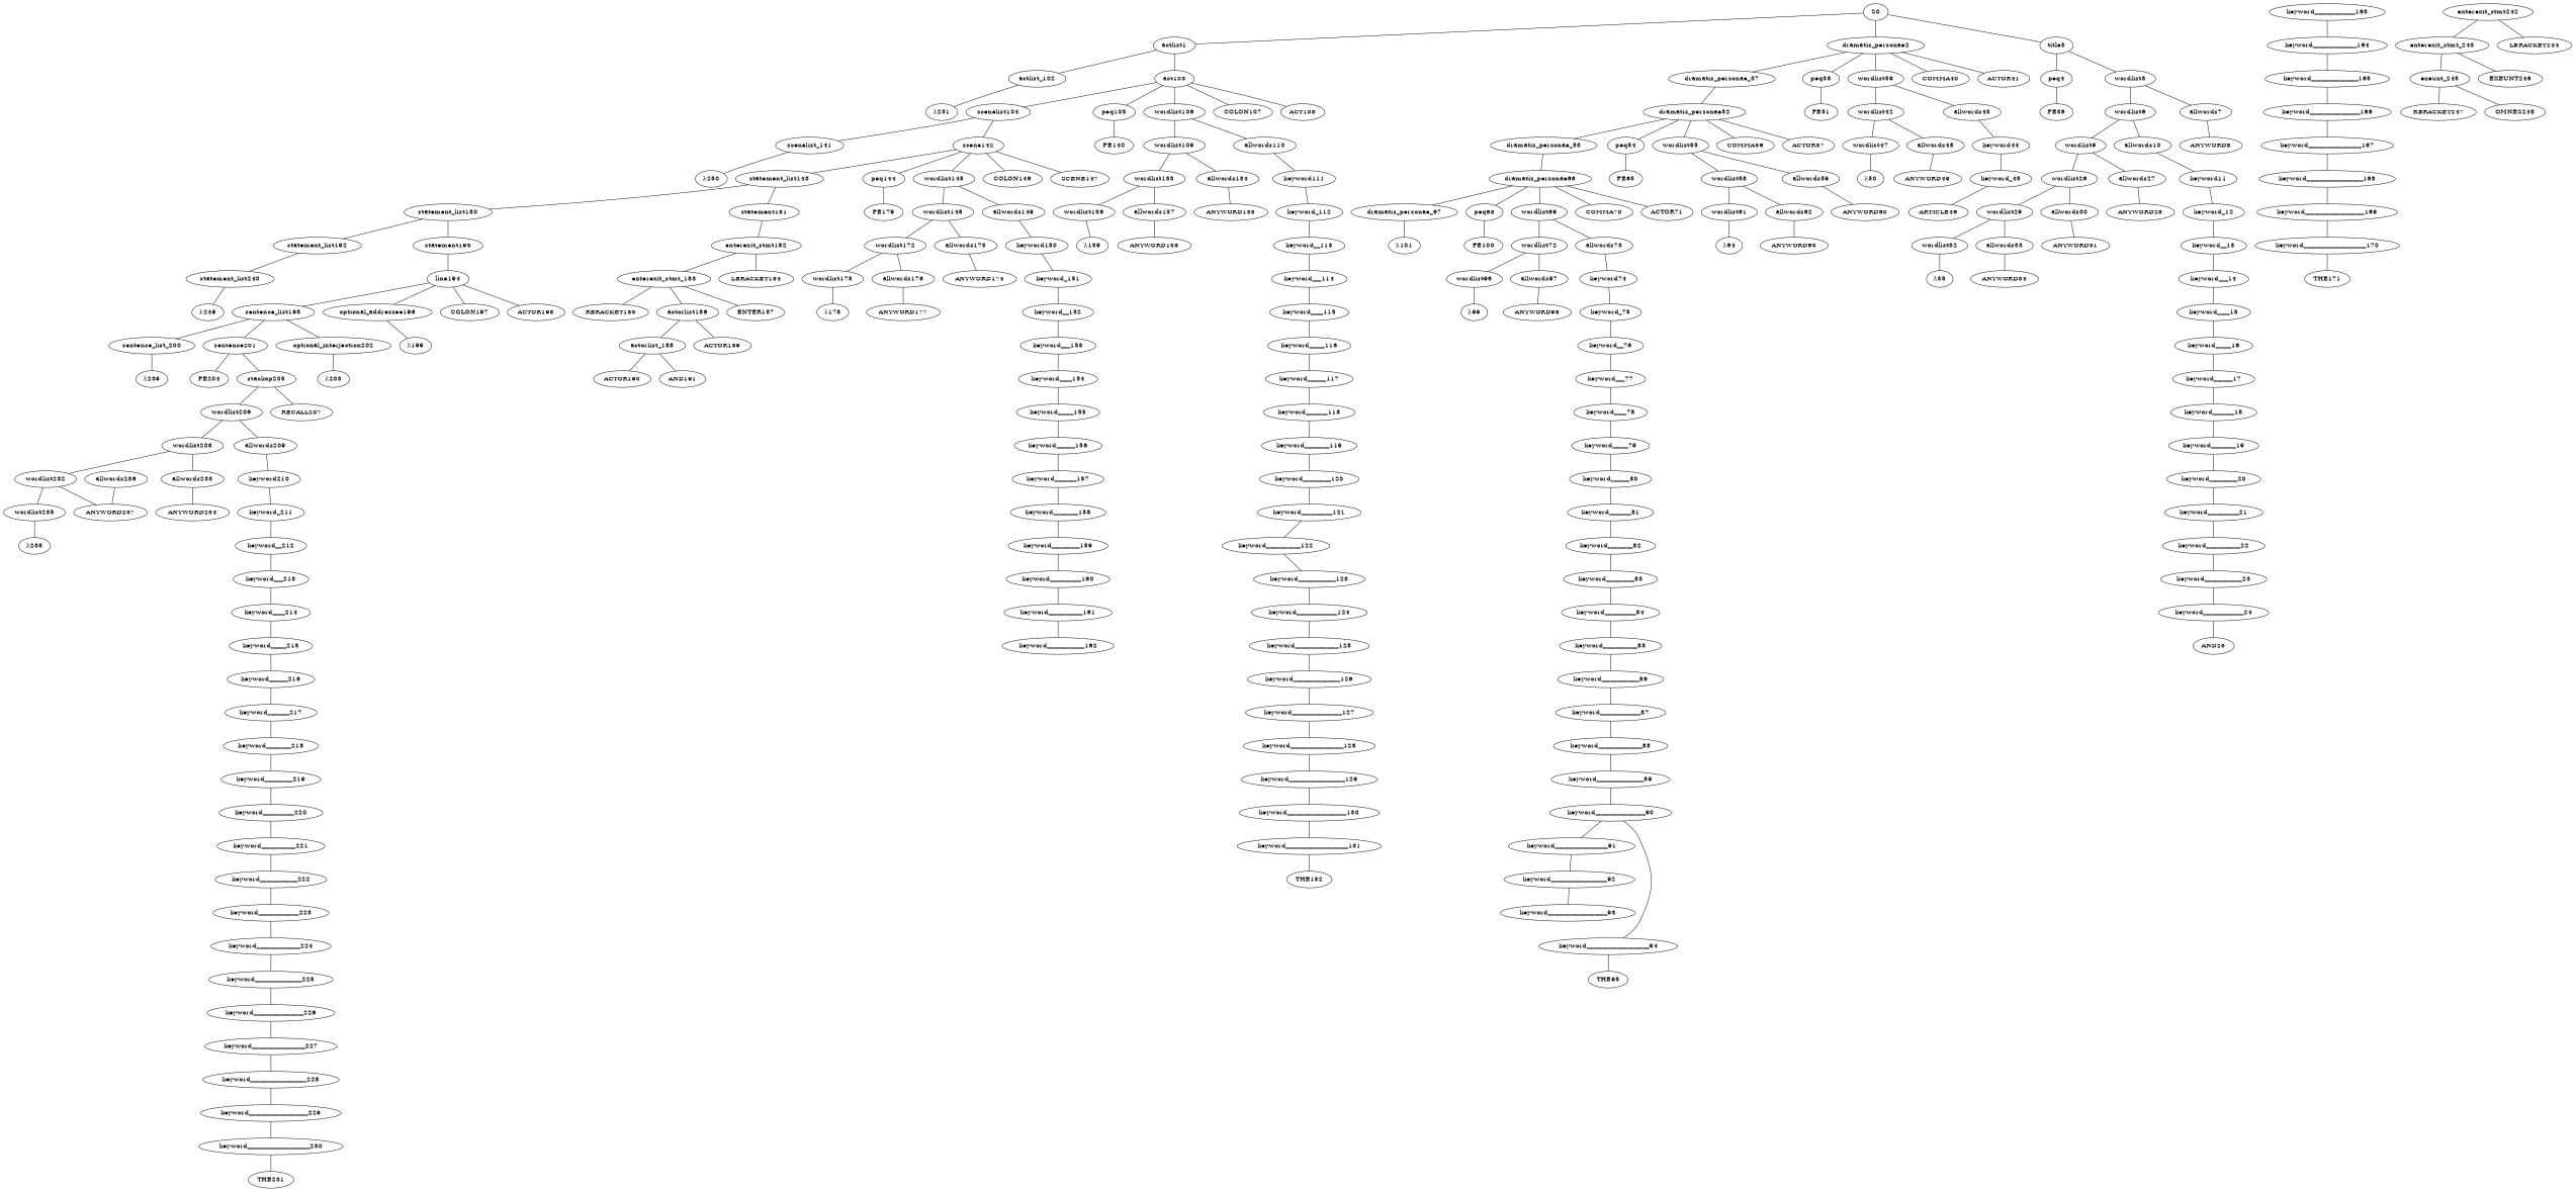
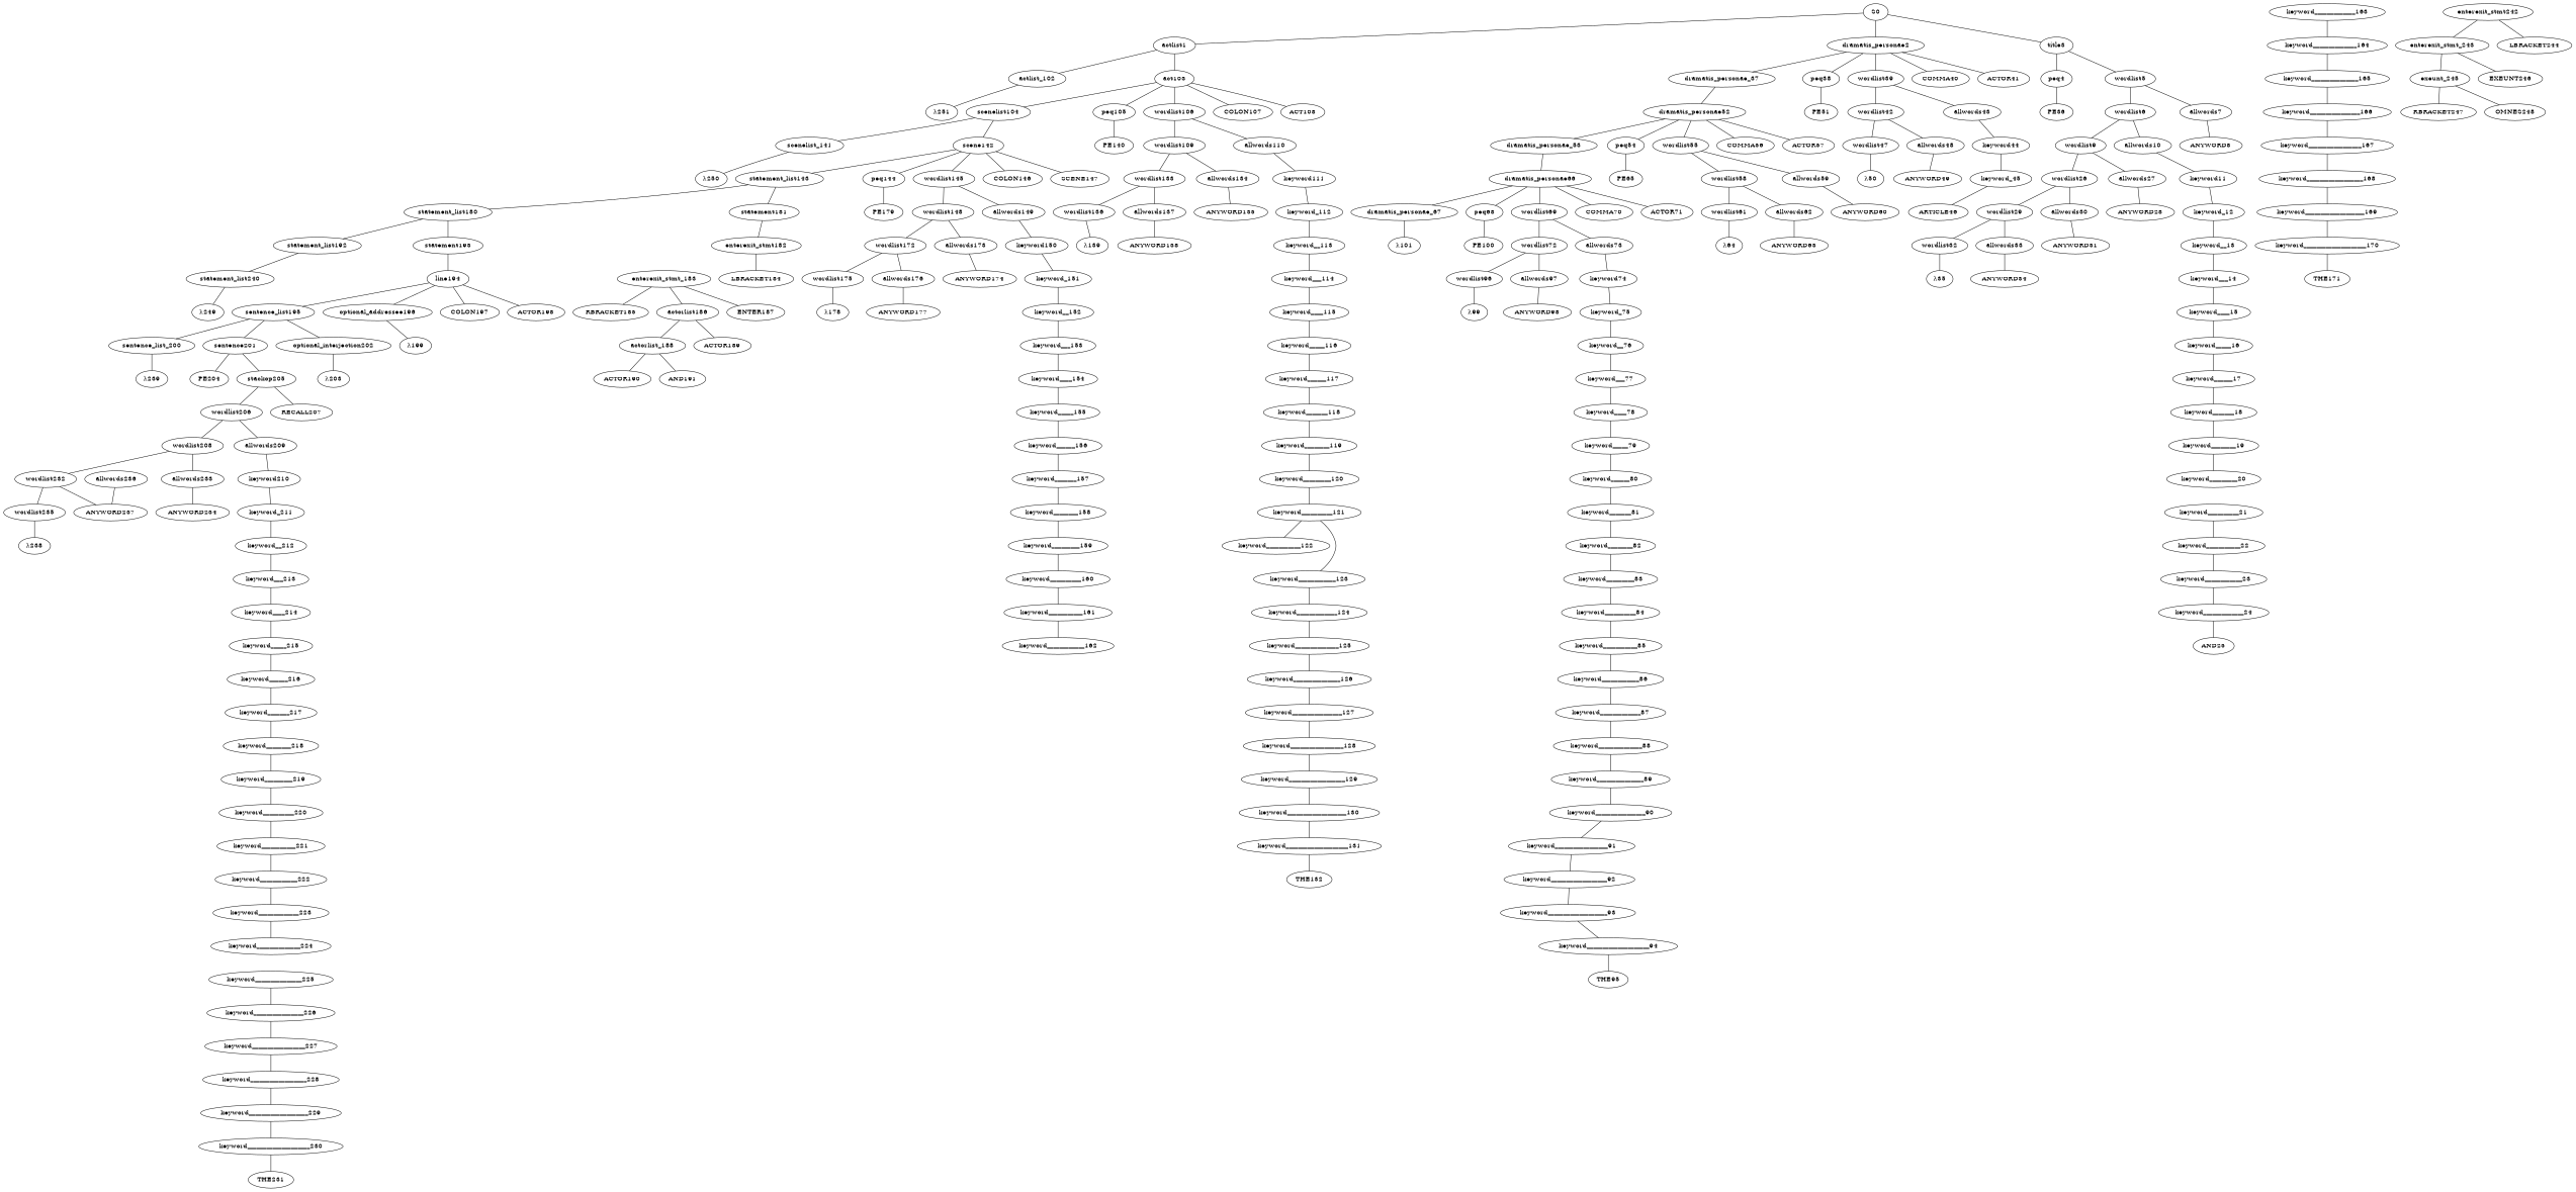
  strict graph {
    S0
    actlist1
    dramatis_personae2
    title3
    actlist_102
    act103
    dramatis_personae_37
    peq38
    wordlist39
    COMMA40
    ACTOR41
    peq4
    wordlist5
    "λ251"
    scenelist104
    peq105
    wordlist106
    COLON107
    ACT108
    dramatis_personae52
    PE51
    wordlist42
    allwords43
    PE36
    wordlist6
    allwords7
    wordlist9
    allwords10
    ANYWORD8
    wordlist26
    allwords27
    keyword11
    wordlist29
    allwords30
    ANYWORD28
    keyword_12
    keyword__13
    keyword___14
    keyword____15
    keyword_____16
    keyword______17
    keyword_______18
    keyword________19
    keyword_________20
    keyword__________21
    keyword___________22
    keyword____________23
    keyword_____________24
    AND25
    wordlist32
    allwords33
    ANYWORD31
    "λ35"
    ANYWORD34
    dramatis_personae_53
    peq54
    wordlist55
    COMMA56
    ACTOR57
    wordlist47
    allwords48
    keyword44
    "λ50"
    ANYWORD49
    keyword_45
    ARTICLE46
    dramatis_personae66
    PE65
    wordlist58
    allwords59
    dramatis_personae_67
    peq68
    wordlist69
    COMMA70
    ACTOR71
    wordlist61
    allwords62
    ANYWORD60
    "λ64"
    ANYWORD63
    "λ101"
    PE100
    wordlist72
    allwords73
    wordlist96
    allwords97
    keyword74
    "λ99"
    ANYWORD98
    keyword_75
    keyword__76
    keyword___77
    keyword____78
    keyword_____79
    keyword______80
    keyword_______81
    keyword________82
    keyword_________83
    keyword__________84
    keyword___________85
    keyword____________86
    keyword_____________87
    keyword______________88
    keyword_______________89
    keyword________________90
    keyword_________________91
    keyword__________________92
    keyword___________________93
    keyword____________________94
    THE95
    scenelist_141
    scene142
    PE140
    wordlist109
    allwords110
    "λ250"
    statement_list143
    peq144
    wordlist145
    COLON146
    SCENE147
    wordlist133
    allwords134
    keyword111
    wordlist136
    allwords137
    ANYWORD135
    keyword_112
    keyword__113
    keyword___114
    keyword____115
    keyword_____116
    keyword______117
    keyword_______118
    keyword________119
    keyword_________120
    keyword__________121
    keyword___________122
    keyword____________123
    keyword_____________124
    keyword______________125
    keyword_______________126
    keyword________________127
    keyword_________________128
    keyword__________________129
    keyword___________________130
    keyword____________________131
    THE132
    "λ139"
    ANYWORD138
    statement_list180
    statement181
    PE179
    wordlist148
    allwords149
    statement_list192
    statement193
    enterexit_stmt182
    wordlist172
    allwords173
    keyword150
    wordlist175
    allwords176
    ANYWORD174
    keyword_151
    keyword__152
    keyword___153
    keyword____154
    keyword_____155
    keyword______156
    keyword_______157
    keyword________158
    keyword_________159
    keyword__________160
    keyword___________161
    keyword____________162
    keyword_____________163
    keyword______________164
    keyword_______________165
    keyword________________166
    keyword_________________167
    keyword__________________168
    keyword___________________169
    keyword____________________170
    THE171
    "λ178"
    ANYWORD177
    statement_list240
    line194
    enterexit_stmt_183
    LBRACKET184
    RBRACKET185
    actorlist186
    ENTER187
    actorlist_188
    ACTOR189
    ACTOR190
    AND191
    "λ249"
    sentence_list195
    optional_addressee196
    COLON197
    ACTOR198
    sentence_list_200
    sentence201
    optional_interjection202
    "λ199"
    "λ239"
    PE204
    stackop205
    "λ203"
    wordlist206
    RECALL207
    wordlist208
    allwords209
    wordlist232
    allwords233
    keyword210
    wordlist235
    ANYWORD237
    ANYWORD234
    keyword_211
    keyword__212
    keyword___213
    keyword____214
    keyword_____215
    keyword______216
    keyword_______217
    keyword________218
    keyword_________219
    keyword__________220
    keyword___________221
    keyword____________222
    keyword_____________223
    keyword______________224
    keyword_______________225
    keyword________________226
    keyword_________________227
    keyword__________________228
    keyword___________________229
    keyword____________________230
    THE231
    "λ238"
    allwords236
    enterexit_stmt242
    enterexit_stmt_243
    LBRACKET244
    exeunt_245
    EXEUNT246
    RBRACKET247
    OMNES248
    S0 -- actlist1
    S0 -- dramatis_personae2
    S0 -- title3
    actlist1 -- actlist_102
    actlist1 -- act103
    dramatis_personae2 -- dramatis_personae_37
    dramatis_personae2 -- peq38
    dramatis_personae2 -- wordlist39
    dramatis_personae2 -- COMMA40
    dramatis_personae2 -- ACTOR41
    title3 -- peq4
    title3 -- wordlist5
    actlist_102 -- "λ251"
    act103 -- scenelist104
    act103 -- peq105
    act103 -- wordlist106
    act103 -- COLON107
    act103 -- ACT108
    dramatis_personae_37 -- dramatis_personae52
    peq38 -- PE51
    wordlist39 -- wordlist42
    wordlist39 -- allwords43
    peq4 -- PE36
    wordlist5 -- wordlist6
    wordlist5 -- allwords7
    scenelist104 -- scenelist_141
    scenelist104 -- scene142
    peq105 -- PE140
    wordlist106 -- wordlist109
    wordlist106 -- allwords110
    dramatis_personae52 -- dramatis_personae_53
    dramatis_personae52 -- peq54
    dramatis_personae52 -- wordlist55
    dramatis_personae52 -- COMMA56
    dramatis_personae52 -- ACTOR57
    wordlist42 -- wordlist47
    wordlist42 -- allwords48
    allwords43 -- keyword44
    wordlist6 -- wordlist9
    wordlist6 -- allwords10
    allwords7 -- ANYWORD8
    wordlist9 -- wordlist26
    wordlist9 -- allwords27
    allwords10 -- keyword11
    wordlist26 -- wordlist29
    wordlist26 -- allwords30
    allwords27 -- ANYWORD28
    keyword11 -- keyword_12
    wordlist29 -- wordlist32
    wordlist29 -- allwords33
    allwords30 -- ANYWORD31
    keyword_12 -- keyword__13
    keyword__13 -- keyword___14
    keyword___14 -- keyword____15
    keyword____15 -- keyword_____16
    keyword_____16 -- keyword______17
    keyword______17 -- keyword_______18
    keyword_______18 -- keyword________19
    keyword________19 -- keyword_________20
-   keyword_________20 -- keyword__________21
    keyword__________21 -- keyword___________22
    keyword___________22 -- keyword____________23
    keyword____________23 -- keyword_____________24
    keyword_____________24 -- AND25
    wordlist32 -- "λ35"
    allwords33 -- ANYWORD34
    dramatis_personae_53 -- dramatis_personae66
    peq54 -- PE65
    wordlist55 -- wordlist58
    wordlist55 -- allwords59
    wordlist47 -- "λ50"
    allwords48 -- ANYWORD49
    keyword44 -- keyword_45
    keyword_45 -- ARTICLE46
    dramatis_personae66 -- dramatis_personae_67
    dramatis_personae66 -- peq68
    dramatis_personae66 -- wordlist69
    dramatis_personae66 -- COMMA70
    dramatis_personae66 -- ACTOR71
    wordlist58 -- wordlist61
    wordlist58 -- allwords62
    allwords59 -- ANYWORD60
    dramatis_personae_67 -- "λ101"
    peq68 -- PE100
    wordlist69 -- wordlist72
    wordlist69 -- allwords73
    wordlist61 -- "λ64"
    allwords62 -- ANYWORD63
    wordlist72 -- wordlist96
    wordlist72 -- allwords97
    allwords73 -- keyword74
    wordlist96 -- "λ99"
    allwords97 -- ANYWORD98
    keyword74 -- keyword_75
    keyword_75 -- keyword__76
    keyword__76 -- keyword___77
    keyword___77 -- keyword____78
    keyword____78 -- keyword_____79
    keyword_____79 -- keyword______80
    keyword______80 -- keyword_______81
    keyword_______81 -- keyword________82
    keyword________82 -- keyword_________83
    keyword_________83 -- keyword__________84
    keyword__________84 -- keyword___________85
    keyword___________85 -- keyword____________86
    keyword____________86 -- keyword_____________87
    keyword_____________87 -- keyword______________88
    keyword______________88 -- keyword_______________89
    keyword_______________89 -- keyword________________90
    keyword________________90 -- keyword_________________91
    keyword_________________91 -- keyword__________________92
    keyword__________________92 -- keyword___________________93
-   keyword________________90 -- keyword____________________94
+   keyword___________________93 -- keyword____________________94
    keyword____________________94 -- THE95
    scenelist_141 -- "λ250"
    scene142 -- statement_list143
    scene142 -- peq144
    scene142 -- wordlist145
    scene142 -- COLON146
    scene142 -- SCENE147
    wordlist109 -- wordlist133
    wordlist109 -- allwords134
    allwords110 -- keyword111
    statement_list143 -- statement_list180
    statement_list143 -- statement181
    peq144 -- PE179
    wordlist145 -- wordlist148
    wordlist145 -- allwords149
    wordlist133 -- wordlist136
    wordlist133 -- allwords137
    allwords134 -- ANYWORD135
    keyword111 -- keyword_112
    wordlist136 -- "λ139"
    allwords137 -- ANYWORD138
    keyword_112 -- keyword__113
    keyword__113 -- keyword___114
    keyword___114 -- keyword____115
    keyword____115 -- keyword_____116
    keyword_____116 -- keyword______117
    keyword______117 -- keyword_______118
    keyword_______118 -- keyword________119
    keyword________119 -- keyword_________120
    keyword_________120 -- keyword__________121
    keyword__________121 -- keyword___________122
-   keyword___________122 -- keyword____________123
+   keyword__________121 -- keyword____________123
    keyword____________123 -- keyword_____________124
    keyword_____________124 -- keyword______________125
    keyword______________125 -- keyword_______________126
    keyword_______________126 -- keyword________________127
    keyword________________127 -- keyword_________________128
    keyword_________________128 -- keyword__________________129
    keyword__________________129 -- keyword___________________130
    keyword___________________130 -- keyword____________________131
    keyword____________________131 -- THE132
    statement_list180 -- statement_list192
    statement_list180 -- statement193
    statement181 -- enterexit_stmt182
    wordlist148 -- wordlist172
    wordlist148 -- allwords173
    allwords149 -- keyword150
    statement_list192 -- statement_list240
    statement193 -- line194
-   enterexit_stmt182 -- enterexit_stmt_183
    enterexit_stmt182 -- LBRACKET184
    wordlist172 -- wordlist175
    wordlist172 -- allwords176
    allwords173 -- ANYWORD174
    keyword150 -- keyword_151
    wordlist175 -- "λ178"
    allwords176 -- ANYWORD177
    keyword_151 -- keyword__152
    keyword__152 -- keyword___153
    keyword___153 -- keyword____154
    keyword____154 -- keyword_____155
    keyword_____155 -- keyword______156
    keyword______156 -- keyword_______157
    keyword_______157 -- keyword________158
    keyword________158 -- keyword_________159
    keyword_________159 -- keyword__________160
    keyword__________160 -- keyword___________161
    keyword___________161 -- keyword____________162
    keyword_____________163 -- keyword______________164
    keyword______________164 -- keyword_______________165
    keyword_______________165 -- keyword________________166
    keyword________________166 -- keyword_________________167
    keyword_________________167 -- keyword__________________168
    keyword__________________168 -- keyword___________________169
    keyword___________________169 -- keyword____________________170
    keyword____________________170 -- THE171
    statement_list240 -- "λ249"
    line194 -- sentence_list195
    line194 -- optional_addressee196
    line194 -- COLON197
    line194 -- ACTOR198
    enterexit_stmt_183 -- RBRACKET185
    enterexit_stmt_183 -- actorlist186
    enterexit_stmt_183 -- ENTER187
    actorlist186 -- actorlist_188
    actorlist186 -- ACTOR189
    actorlist_188 -- ACTOR190
    actorlist_188 -- AND191
    sentence_list195 -- sentence_list_200
    sentence_list195 -- sentence201
    sentence_list195 -- optional_interjection202
    optional_addressee196 -- "λ199"
    sentence_list_200 -- "λ239"
    sentence201 -- PE204
    sentence201 -- stackop205
    optional_interjection202 -- "λ203"
    stackop205 -- wordlist206
    stackop205 -- RECALL207
    wordlist206 -- wordlist208
    wordlist206 -- allwords209
    wordlist208 -- wordlist232
    wordlist208 -- allwords233
    allwords209 -- keyword210
    wordlist232 -- wordlist235
    wordlist232 -- ANYWORD237
    allwords233 -- ANYWORD234
    keyword210 -- keyword_211
    wordlist235 -- "λ238"
    keyword_211 -- keyword__212
    keyword__212 -- keyword___213
    keyword___213 -- keyword____214
    keyword____214 -- keyword_____215
    keyword_____215 -- keyword______216
    keyword______216 -- keyword_______217
    keyword_______217 -- keyword________218
    keyword________218 -- keyword_________219
    keyword_________219 -- keyword__________220
    keyword__________220 -- keyword___________221
    keyword___________221 -- keyword____________222
    keyword____________222 -- keyword_____________223
    keyword_____________223 -- keyword______________224
-   keyword______________224 -- keyword_______________225
    keyword_______________225 -- keyword________________226
    keyword________________226 -- keyword_________________227
    keyword_________________227 -- keyword__________________228
    keyword__________________228 -- keyword___________________229
    keyword___________________229 -- keyword____________________230
    keyword____________________230 -- THE231
    allwords236 -- ANYWORD237
    enterexit_stmt242 -- enterexit_stmt_243
    enterexit_stmt242 -- LBRACKET244
    enterexit_stmt_243 -- exeunt_245
    enterexit_stmt_243 -- EXEUNT246
    exeunt_245 -- RBRACKET247
    exeunt_245 -- OMNES248
  }
